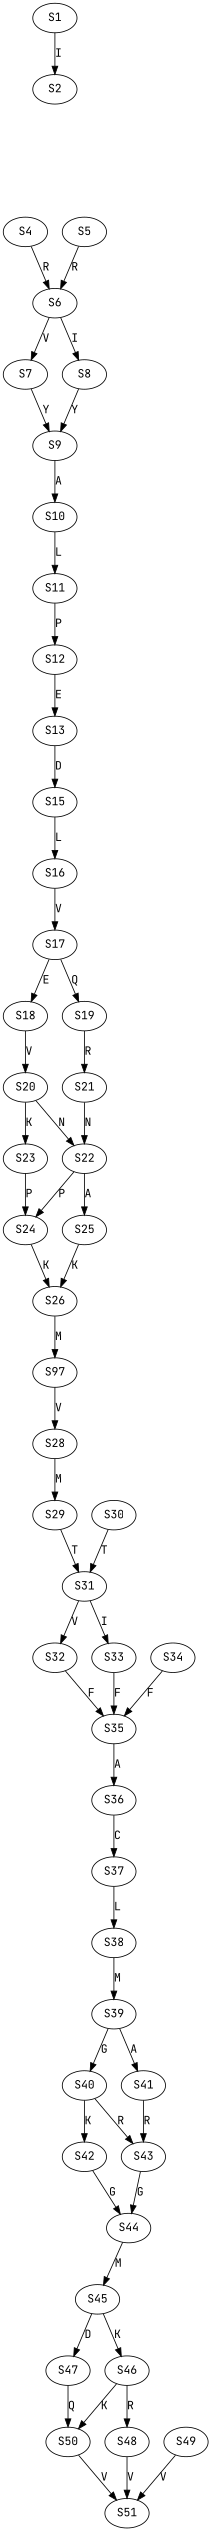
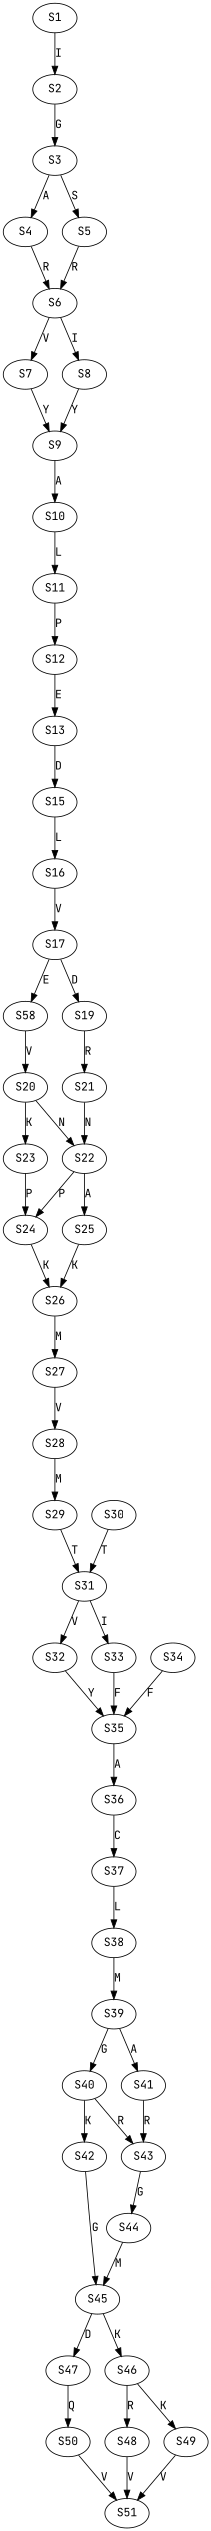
  strict digraph {
    fontname="JetBrains Mono"
    node [fontname="JetBrains Mono"]
    edge [fontname="JetBrains Mono"]
    S1
    S2
+   S3
    S4
    S5
    S6
    S7
    S8
    S9
    S10
    S11
    S12
    S13
    S15
    S16
    S17
-   S18
+   S18 [label=S58]
    S19
    S20
    S21
    S22
    S23
    S24
    S25
    S26
-   S27 [label=S97]
+   S27
    S28
    S29
    S31
    S30
    S32
    S33
    S35
    S34
    S36
    S37
    S38
    S39
    S40
    S41
    S42
    S43
    S44
    S45
    S46
    S47
    S48
    S49
    S50
    S51
    S1 -> S2 [label=I]
+   S2 -> S3 [label=G]
+   S3 -> S4 [label=A]
+   S3 -> S5 [label=S]
    S4 -> S6 [label=R]
    S5 -> S6 [label=R]
    S6 -> S7 [label=V]
    S6 -> S8 [label=I]
    S7 -> S9 [label=Y]
    S8 -> S9 [label=Y]
    S9 -> S10 [label=A]
    S10 -> S11 [label=L]
    S11 -> S12 [label=P]
    S12 -> S13 [label=E]
    S13 -> S15 [label=D]
    S15 -> S16 [label=L]
    S16 -> S17 [label=V]
    S17 -> S18 [label=E]
-   S17 -> S19 [label=Q]
+   S17 -> S19 [label=D]
    S18 -> S20 [label=V]
    S19 -> S21 [label=R]
    S20 -> S22 [label=N]
    S20 -> S23 [label=K]
    S21 -> S22 [label=N]
    S22 -> S24 [label=P]
    S22 -> S25 [label=A]
    S23 -> S24 [label=P]
    S24 -> S26 [label=K]
    S25 -> S26 [label=K]
    S26 -> S27 [label=M]
    S27 -> S28 [label=V]
    S28 -> S29 [label=M]
    S29 -> S31 [label=T]
    S31 -> S32 [label=V]
    S31 -> S33 [label=I]
    S30 -> S31 [label=T]
-   S32 -> S35 [label=F]
+   S32 -> S35 [label=Y]
    S33 -> S35 [label=F]
    S35 -> S36 [label=A]
    S34 -> S35 [label=F]
    S36 -> S37 [label=C]
    S37 -> S38 [label=L]
    S38 -> S39 [label=M]
    S39 -> S40 [label=G]
    S39 -> S41 [label=A]
    S40 -> S42 [label=K]
    S40 -> S43 [label=R]
    S41 -> S43 [label=R]
-   S42 -> S44 [label=G]
+   S42 -> S45 [label=G]
    S43 -> S44 [label=G]
    S44 -> S45 [label=M]
    S45 -> S46 [label=K]
    S45 -> S47 [label=D]
    S46 -> S48 [label=R]
-   S46 -> S50 [label=K]
+   S46 -> S49 [label=K]
    S47 -> S50 [label=Q]
    S48 -> S51 [label=V]
    S49 -> S51 [label=V]
    S50 -> S51 [label=V]
  }
